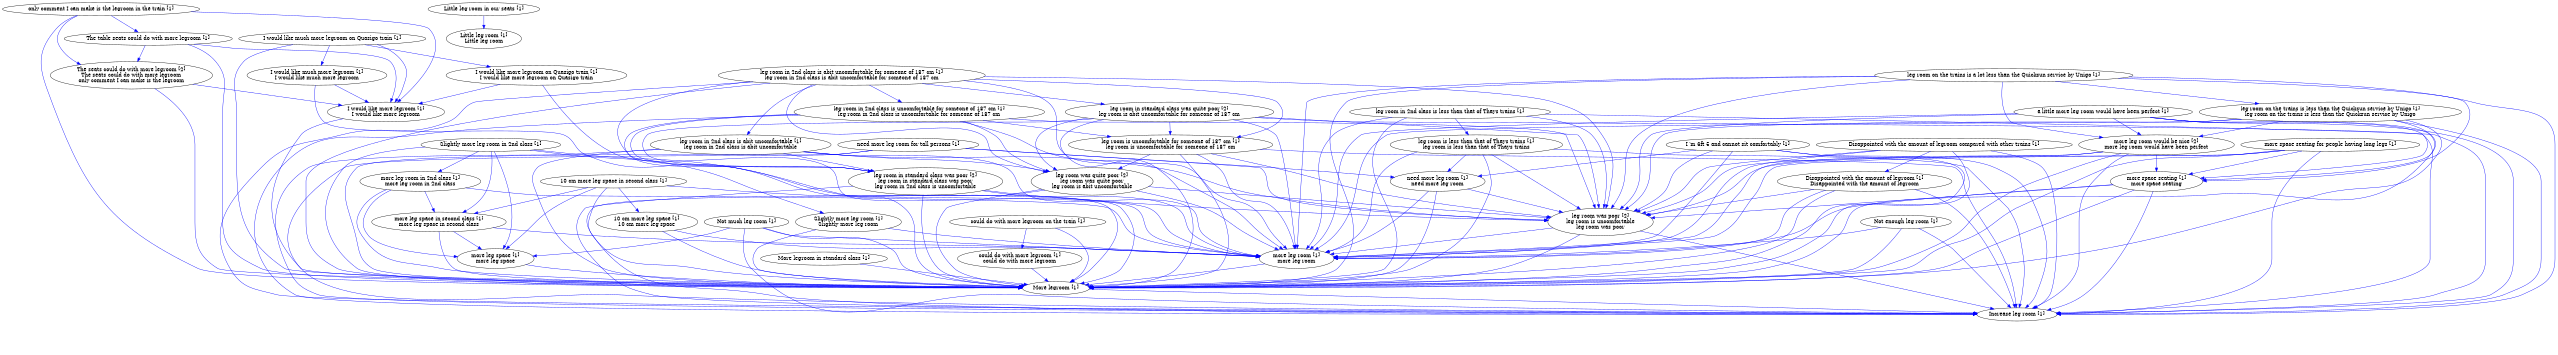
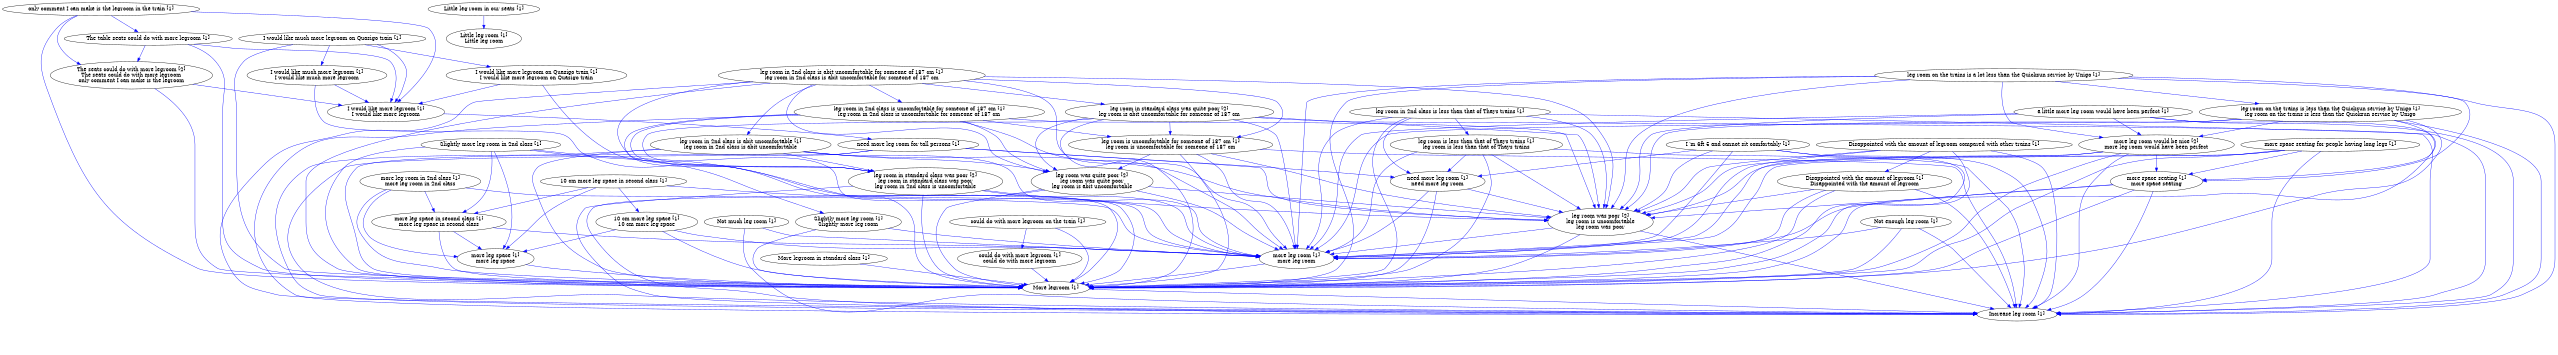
  digraph {
    edge [color=blue]
    "leg room was quite poor [2]\nleg room was quite poor\nleg room is abit uncomfortable"
    "leg room was poor [2]\nleg room is uncomfortable\nleg room was poor"
    "Increase leg room [1]"
    "More legroom [1]"
    "more leg room [1]\nmore leg room"
    "leg room in standard class was quite poor [2]\nleg room is abit uncomfortable for someone of 187 cm"
    "leg room in standard class was poor [2]\nleg room in standard class was poor\nleg room in 2nd class is uncomfortable"
    "leg room is uncomfortable for someone of 187 cm [1]\nleg room is uncomfortable for someone of 187 cm"
    "The seats could do with more legroom [2]\nThe seats could do with more legroom\nonly comment I can make is the legroom"
    "I would like more legroom [1]\nI would like more legroom"
    "more leg room would be nice [2]\nmore leg room would have been perfect"
    "more space seating [1]\nmore space seating"
    "10 cm more leg space in second class [1]"
    "more leg space in second class [1]\nmore leg space in second class"
    "more leg space [1]\nmore leg space"
    "10 cm more leg space [1]\n10 cm more leg space"
    "Disappointed with the amount of legroom compared with other trains [1]"
    "Disappointed with the amount of legroom [1]\nDisappointed with the amount of legroom"
    "I 'm 6ft 5 and cannot sit comfortably [1]"
    "need more leg room [1]\nneed more leg room"
    "I would like much more legroom on Quasigo train [1]"
    "I would like more legroom on Quasigo train [1]\nI would like more legroom on Quasigo train"
    "I would like much more legroom [1]\nI would like much more legroom"
    "Little leg room in our seats [1]"
    "Little leg room [1]\nLittle leg room"
    "More legroom in standard class [1]"
    "Not enough leg room [1]"
    "Not much leg room [1]"
    "Slightly more leg room in 2nd class [1]"
    "more leg room in 2nd class [1]\nmore leg room in 2nd class"
    "Slightly more leg room [1]\nSlightly more leg room"
    "The table seats could do with more legroom [1]"
    "a little more leg room would have been perfect [1]"
    "could do with more legroom on the train [1]"
    "could do with more legroom [1]\ncould do with more legroom"
    "leg room in 2nd class is abit uncomfortable for someone of 187 cm [1]\nleg room in 2nd class is abit uncomfortable for someone of 187 cm"
    "leg room in 2nd class is abit uncomfortable [1]\nleg room in 2nd class is abit uncomfortable"
    "leg room in 2nd class is uncomfortable for someone of 187 cm [1]\nleg room in 2nd class is uncomfortable for someone of 187 cm"
    "leg room in 2nd class is less than that of Thays trains [1]"
    "leg room is less than that of Thays trains [1]\nleg room is less than that of Thays trains"
    "leg room on the trains is a lot less than the Quicksun service by Unigo [1]"
    "leg room on the trains is less than the Quicksun service by Unigo [1]\nleg room on the trains is less than the Quicksun service by Unigo"
    "more space seating for people having long legs [1]"
    "need more leg room for tall persons [1]"
    "only comment I can make is the legroom in the train [1]"
    "leg room was quite poor [2]\nleg room was quite poor\nleg room is abit uncomfortable" -> "leg room was poor [2]\nleg room is uncomfortable\nleg room was poor"
    "leg room was quite poor [2]\nleg room was quite poor\nleg room is abit uncomfortable" -> "Increase leg room [1]"
    "leg room was quite poor [2]\nleg room was quite poor\nleg room is abit uncomfortable" -> "More legroom [1]"
    "leg room was quite poor [2]\nleg room was quite poor\nleg room is abit uncomfortable" -> "more leg room [1]\nmore leg room"
    "leg room was poor [2]\nleg room is uncomfortable\nleg room was poor" -> "Increase leg room [1]"
    "leg room was poor [2]\nleg room is uncomfortable\nleg room was poor" -> "More legroom [1]"
    "leg room was poor [2]\nleg room is uncomfortable\nleg room was poor" -> "more leg room [1]\nmore leg room"
    "More legroom [1]" -> "Increase leg room [1]"
    "more leg room [1]\nmore leg room" -> "More legroom [1]"
    "leg room in standard class was quite poor [2]\nleg room is abit uncomfortable for someone of 187 cm" -> "leg room was quite poor [2]\nleg room was quite poor\nleg room is abit uncomfortable"
    "leg room in standard class was quite poor [2]\nleg room is abit uncomfortable for someone of 187 cm" -> "leg room was poor [2]\nleg room is uncomfortable\nleg room was poor"
    "leg room in standard class was quite poor [2]\nleg room is abit uncomfortable for someone of 187 cm" -> "Increase leg room [1]"
    "leg room in standard class was quite poor [2]\nleg room is abit uncomfortable for someone of 187 cm" -> "More legroom [1]"
    "leg room in standard class was quite poor [2]\nleg room is abit uncomfortable for someone of 187 cm" -> "more leg room [1]\nmore leg room"
    "leg room in standard class was quite poor [2]\nleg room is abit uncomfortable for someone of 187 cm" -> "leg room in standard class was poor [2]\nleg room in standard class was poor\nleg room in 2nd class is uncomfortable"
    "leg room in standard class was quite poor [2]\nleg room is abit uncomfortable for someone of 187 cm" -> "leg room is uncomfortable for someone of 187 cm [1]\nleg room is uncomfortable for someone of 187 cm"
    "leg room in standard class was poor [2]\nleg room in standard class was poor\nleg room in 2nd class is uncomfortable" -> "leg room was poor [2]\nleg room is uncomfortable\nleg room was poor"
    "leg room in standard class was poor [2]\nleg room in standard class was poor\nleg room in 2nd class is uncomfortable" -> "Increase leg room [1]"
    "leg room in standard class was poor [2]\nleg room in standard class was poor\nleg room in 2nd class is uncomfortable" -> "More legroom [1]"
    "leg room in standard class was poor [2]\nleg room in standard class was poor\nleg room in 2nd class is uncomfortable" -> "more leg room [1]\nmore leg room"
    "leg room is uncomfortable for someone of 187 cm [1]\nleg room is uncomfortable for someone of 187 cm" -> "leg room was quite poor [2]\nleg room was quite poor\nleg room is abit uncomfortable"
    "leg room is uncomfortable for someone of 187 cm [1]\nleg room is uncomfortable for someone of 187 cm" -> "leg room was poor [2]\nleg room is uncomfortable\nleg room was poor"
    "leg room is uncomfortable for someone of 187 cm [1]\nleg room is uncomfortable for someone of 187 cm" -> "Increase leg room [1]"
    "leg room is uncomfortable for someone of 187 cm [1]\nleg room is uncomfortable for someone of 187 cm" -> "More legroom [1]"
    "leg room is uncomfortable for someone of 187 cm [1]\nleg room is uncomfortable for someone of 187 cm" -> "more leg room [1]\nmore leg room"
    "The seats could do with more legroom [2]\nThe seats could do with more legroom\nonly comment I can make is the legroom" -> "More legroom [1]"
    "The seats could do with more legroom [2]\nThe seats could do with more legroom\nonly comment I can make is the legroom" -> "I would like more legroom [1]\nI would like more legroom"
-   "I would like more legroom [1]\nI would like more legroom" -> "More legroom [1]"
+   "I would like more legroom [1]\nI would like more legroom" -> "need more leg room for tall persons [1]"
    "more leg room would be nice [2]\nmore leg room would have been perfect" -> "leg room was poor [2]\nleg room is uncomfortable\nleg room was poor"
    "more leg room would be nice [2]\nmore leg room would have been perfect" -> "Increase leg room [1]"
    "more leg room would be nice [2]\nmore leg room would have been perfect" -> "More legroom [1]"
    "more leg room would be nice [2]\nmore leg room would have been perfect" -> "more leg room [1]\nmore leg room"
    "more leg room would be nice [2]\nmore leg room would have been perfect" -> "more space seating [1]\nmore space seating"
    "more space seating [1]\nmore space seating" -> "leg room was poor [2]\nleg room is uncomfortable\nleg room was poor"
    "more space seating [1]\nmore space seating" -> "Increase leg room [1]"
    "more space seating [1]\nmore space seating" -> "More legroom [1]"
    "more space seating [1]\nmore space seating" -> "more leg room [1]\nmore leg room"
-   "10 cm more leg space in second class [1]" -> "More legroom [1]"
    "10 cm more leg space in second class [1]" -> "more leg room [1]\nmore leg room"
    "10 cm more leg space in second class [1]" -> "more leg space in second class [1]\nmore leg space in second class"
    "10 cm more leg space in second class [1]" -> "more leg space [1]\nmore leg space"
    "10 cm more leg space in second class [1]" -> "10 cm more leg space [1]\n10 cm more leg space"
    "more leg space in second class [1]\nmore leg space in second class" -> "More legroom [1]"
    "more leg space in second class [1]\nmore leg space in second class" -> "more leg room [1]\nmore leg room"
    "more leg space in second class [1]\nmore leg space in second class" -> "more leg space [1]\nmore leg space"
    "more leg space [1]\nmore leg space" -> "More legroom [1]"
    "10 cm more leg space [1]\n10 cm more leg space" -> "More legroom [1]"
    "10 cm more leg space [1]\n10 cm more leg space" -> "more leg room [1]\nmore leg room"
-   "Not much leg room [1]" -> "more leg space [1]\nmore leg space"
+   "10 cm more leg space [1]\n10 cm more leg space" -> "more leg space [1]\nmore leg space"
    "Disappointed with the amount of legroom compared with other trains [1]" -> "leg room was poor [2]\nleg room is uncomfortable\nleg room was poor"
    "Disappointed with the amount of legroom compared with other trains [1]" -> "Increase leg room [1]"
    "Disappointed with the amount of legroom compared with other trains [1]" -> "More legroom [1]"
    "Disappointed with the amount of legroom compared with other trains [1]" -> "more leg room [1]\nmore leg room"
    "Disappointed with the amount of legroom compared with other trains [1]" -> "Disappointed with the amount of legroom [1]\nDisappointed with the amount of legroom"
    "Disappointed with the amount of legroom [1]\nDisappointed with the amount of legroom" -> "leg room was poor [2]\nleg room is uncomfortable\nleg room was poor"
    "Disappointed with the amount of legroom [1]\nDisappointed with the amount of legroom" -> "Increase leg room [1]"
    "Disappointed with the amount of legroom [1]\nDisappointed with the amount of legroom" -> "More legroom [1]"
    "Disappointed with the amount of legroom [1]\nDisappointed with the amount of legroom" -> "more leg room [1]\nmore leg room"
    "I 'm 6ft 5 and cannot sit comfortably [1]" -> "leg room was poor [2]\nleg room is uncomfortable\nleg room was poor"
    "I 'm 6ft 5 and cannot sit comfortably [1]" -> "Increase leg room [1]"
    "I 'm 6ft 5 and cannot sit comfortably [1]" -> "More legroom [1]"
    "I 'm 6ft 5 and cannot sit comfortably [1]" -> "more leg room [1]\nmore leg room"
    "I 'm 6ft 5 and cannot sit comfortably [1]" -> "need more leg room [1]\nneed more leg room"
    "need more leg room [1]\nneed more leg room" -> "leg room was poor [2]\nleg room is uncomfortable\nleg room was poor"
    "need more leg room [1]\nneed more leg room" -> "More legroom [1]"
    "need more leg room [1]\nneed more leg room" -> "more leg room [1]\nmore leg room"
    "I would like much more legroom on Quasigo train [1]" -> "More legroom [1]"
    "I would like much more legroom on Quasigo train [1]" -> "I would like more legroom [1]\nI would like more legroom"
    "I would like much more legroom on Quasigo train [1]" -> "I would like more legroom on Quasigo train [1]\nI would like more legroom on Quasigo train"
    "I would like much more legroom on Quasigo train [1]" -> "I would like much more legroom [1]\nI would like much more legroom"
    "I would like more legroom on Quasigo train [1]\nI would like more legroom on Quasigo train" -> "More legroom [1]"
    "I would like more legroom on Quasigo train [1]\nI would like more legroom on Quasigo train" -> "I would like more legroom [1]\nI would like more legroom"
    "I would like much more legroom [1]\nI would like much more legroom" -> "More legroom [1]"
    "I would like much more legroom [1]\nI would like much more legroom" -> "I would like more legroom [1]\nI would like more legroom"
    "Little leg room in our seats [1]" -> "Little leg room [1]\nLittle leg room"
    "More legroom in standard class [1]" -> "More legroom [1]"
    "Not enough leg room [1]" -> "Increase leg room [1]"
    "Not enough leg room [1]" -> "More legroom [1]"
    "Not enough leg room [1]" -> "more leg room [1]\nmore leg room"
    "Not much leg room [1]" -> "Increase leg room [1]"
-   "Not much leg room [1]" -> "More legroom [1]"
    "Not much leg room [1]" -> "more leg room [1]\nmore leg room"
    "Slightly more leg room in 2nd class [1]" -> "More legroom [1]"
    "Slightly more leg room in 2nd class [1]" -> "more leg room [1]\nmore leg room"
    "Slightly more leg room in 2nd class [1]" -> "more leg space in second class [1]\nmore leg space in second class"
    "Slightly more leg room in 2nd class [1]" -> "more leg space [1]\nmore leg space"
-   "Slightly more leg room in 2nd class [1]" -> "more leg room in 2nd class [1]\nmore leg room in 2nd class"
    "Slightly more leg room in 2nd class [1]" -> "Slightly more leg room [1]\nSlightly more leg room"
    "more leg room in 2nd class [1]\nmore leg room in 2nd class" -> "More legroom [1]"
    "more leg room in 2nd class [1]\nmore leg room in 2nd class" -> "more leg room [1]\nmore leg room"
    "more leg room in 2nd class [1]\nmore leg room in 2nd class" -> "more leg space in second class [1]\nmore leg space in second class"
    "more leg room in 2nd class [1]\nmore leg room in 2nd class" -> "more leg space [1]\nmore leg space"
    "Slightly more leg room [1]\nSlightly more leg room" -> "More legroom [1]"
    "Slightly more leg room [1]\nSlightly more leg room" -> "more leg room [1]\nmore leg room"
    "The table seats could do with more legroom [1]" -> "More legroom [1]"
    "The table seats could do with more legroom [1]" -> "The seats could do with more legroom [2]\nThe seats could do with more legroom\nonly comment I can make is the legroom"
    "The table seats could do with more legroom [1]" -> "I would like more legroom [1]\nI would like more legroom"
    "a little more leg room would have been perfect [1]" -> "leg room was poor [2]\nleg room is uncomfortable\nleg room was poor"
    "a little more leg room would have been perfect [1]" -> "Increase leg room [1]"
    "a little more leg room would have been perfect [1]" -> "More legroom [1]"
    "a little more leg room would have been perfect [1]" -> "more leg room [1]\nmore leg room"
    "a little more leg room would have been perfect [1]" -> "more leg room would be nice [2]\nmore leg room would have been perfect"
-   "a little more leg room would have been perfect [1]" -> "more space seating [1]\nmore space seating"
    "could do with more legroom on the train [1]" -> "More legroom [1]"
    "could do with more legroom on the train [1]" -> "could do with more legroom [1]\ncould do with more legroom"
    "could do with more legroom [1]\ncould do with more legroom" -> "More legroom [1]"
    "leg room in 2nd class is abit uncomfortable for someone of 187 cm [1]\nleg room in 2nd class is abit uncomfortable for someone of 187 cm" -> "leg room was quite poor [2]\nleg room was quite poor\nleg room is abit uncomfortable"
    "leg room in 2nd class is abit uncomfortable for someone of 187 cm [1]\nleg room in 2nd class is abit uncomfortable for someone of 187 cm" -> "leg room was poor [2]\nleg room is uncomfortable\nleg room was poor"
    "leg room in 2nd class is abit uncomfortable for someone of 187 cm [1]\nleg room in 2nd class is abit uncomfortable for someone of 187 cm" -> "Increase leg room [1]"
    "leg room in 2nd class is abit uncomfortable for someone of 187 cm [1]\nleg room in 2nd class is abit uncomfortable for someone of 187 cm" -> "More legroom [1]"
    "leg room in 2nd class is abit uncomfortable for someone of 187 cm [1]\nleg room in 2nd class is abit uncomfortable for someone of 187 cm" -> "more leg room [1]\nmore leg room"
    "leg room in 2nd class is abit uncomfortable for someone of 187 cm [1]\nleg room in 2nd class is abit uncomfortable for someone of 187 cm" -> "leg room in standard class was quite poor [2]\nleg room is abit uncomfortable for someone of 187 cm"
    "leg room in 2nd class is abit uncomfortable for someone of 187 cm [1]\nleg room in 2nd class is abit uncomfortable for someone of 187 cm" -> "leg room in standard class was poor [2]\nleg room in standard class was poor\nleg room in 2nd class is uncomfortable"
    "leg room in 2nd class is abit uncomfortable for someone of 187 cm [1]\nleg room in 2nd class is abit uncomfortable for someone of 187 cm" -> "leg room is uncomfortable for someone of 187 cm [1]\nleg room is uncomfortable for someone of 187 cm"
    "leg room in 2nd class is abit uncomfortable for someone of 187 cm [1]\nleg room in 2nd class is abit uncomfortable for someone of 187 cm" -> "leg room in 2nd class is abit uncomfortable [1]\nleg room in 2nd class is abit uncomfortable"
    "leg room in 2nd class is abit uncomfortable for someone of 187 cm [1]\nleg room in 2nd class is abit uncomfortable for someone of 187 cm" -> "leg room in 2nd class is uncomfortable for someone of 187 cm [1]\nleg room in 2nd class is uncomfortable for someone of 187 cm"
    "leg room in 2nd class is abit uncomfortable [1]\nleg room in 2nd class is abit uncomfortable" -> "leg room was quite poor [2]\nleg room was quite poor\nleg room is abit uncomfortable"
    "leg room in 2nd class is abit uncomfortable [1]\nleg room in 2nd class is abit uncomfortable" -> "leg room was poor [2]\nleg room is uncomfortable\nleg room was poor"
    "leg room in 2nd class is abit uncomfortable [1]\nleg room in 2nd class is abit uncomfortable" -> "Increase leg room [1]"
    "leg room in 2nd class is abit uncomfortable [1]\nleg room in 2nd class is abit uncomfortable" -> "More legroom [1]"
    "leg room in 2nd class is abit uncomfortable [1]\nleg room in 2nd class is abit uncomfortable" -> "more leg room [1]\nmore leg room"
    "leg room in 2nd class is abit uncomfortable [1]\nleg room in 2nd class is abit uncomfortable" -> "leg room in standard class was poor [2]\nleg room in standard class was poor\nleg room in 2nd class is uncomfortable"
    "leg room in 2nd class is uncomfortable for someone of 187 cm [1]\nleg room in 2nd class is uncomfortable for someone of 187 cm" -> "leg room was quite poor [2]\nleg room was quite poor\nleg room is abit uncomfortable"
    "leg room in 2nd class is uncomfortable for someone of 187 cm [1]\nleg room in 2nd class is uncomfortable for someone of 187 cm" -> "leg room was poor [2]\nleg room is uncomfortable\nleg room was poor"
    "leg room in 2nd class is uncomfortable for someone of 187 cm [1]\nleg room in 2nd class is uncomfortable for someone of 187 cm" -> "Increase leg room [1]"
    "leg room in 2nd class is uncomfortable for someone of 187 cm [1]\nleg room in 2nd class is uncomfortable for someone of 187 cm" -> "More legroom [1]"
    "leg room in 2nd class is uncomfortable for someone of 187 cm [1]\nleg room in 2nd class is uncomfortable for someone of 187 cm" -> "more leg room [1]\nmore leg room"
    "leg room in 2nd class is uncomfortable for someone of 187 cm [1]\nleg room in 2nd class is uncomfortable for someone of 187 cm" -> "leg room in standard class was poor [2]\nleg room in standard class was poor\nleg room in 2nd class is uncomfortable"
    "leg room in 2nd class is uncomfortable for someone of 187 cm [1]\nleg room in 2nd class is uncomfortable for someone of 187 cm" -> "leg room is uncomfortable for someone of 187 cm [1]\nleg room is uncomfortable for someone of 187 cm"
    "leg room in 2nd class is less than that of Thays trains [1]" -> "leg room was poor [2]\nleg room is uncomfortable\nleg room was poor"
    "leg room in 2nd class is less than that of Thays trains [1]" -> "Increase leg room [1]"
    "leg room in 2nd class is less than that of Thays trains [1]" -> "More legroom [1]"
    "leg room in 2nd class is less than that of Thays trains [1]" -> "more leg room [1]\nmore leg room"
+   "leg room in 2nd class is less than that of Thays trains [1]" -> "need more leg room [1]\nneed more leg room"
    "leg room in 2nd class is less than that of Thays trains [1]" -> "leg room is less than that of Thays trains [1]\nleg room is less than that of Thays trains"
    "leg room is less than that of Thays trains [1]\nleg room is less than that of Thays trains" -> "leg room was poor [2]\nleg room is uncomfortable\nleg room was poor"
    "leg room is less than that of Thays trains [1]\nleg room is less than that of Thays trains" -> "Increase leg room [1]"
    "leg room is less than that of Thays trains [1]\nleg room is less than that of Thays trains" -> "More legroom [1]"
    "leg room is less than that of Thays trains [1]\nleg room is less than that of Thays trains" -> "more leg room [1]\nmore leg room"
    "leg room is less than that of Thays trains [1]\nleg room is less than that of Thays trains" -> "need more leg room [1]\nneed more leg room"
    "leg room on the trains is a lot less than the Quicksun service by Unigo [1]" -> "leg room was poor [2]\nleg room is uncomfortable\nleg room was poor"
    "leg room on the trains is a lot less than the Quicksun service by Unigo [1]" -> "Increase leg room [1]"
    "leg room on the trains is a lot less than the Quicksun service by Unigo [1]" -> "More legroom [1]"
    "leg room on the trains is a lot less than the Quicksun service by Unigo [1]" -> "more leg room [1]\nmore leg room"
    "leg room on the trains is a lot less than the Quicksun service by Unigo [1]" -> "more leg room would be nice [2]\nmore leg room would have been perfect"
    "leg room on the trains is a lot less than the Quicksun service by Unigo [1]" -> "more space seating [1]\nmore space seating"
    "leg room on the trains is a lot less than the Quicksun service by Unigo [1]" -> "leg room on the trains is less than the Quicksun service by Unigo [1]\nleg room on the trains is less than the Quicksun service by Unigo"
    "leg room on the trains is less than the Quicksun service by Unigo [1]\nleg room on the trains is less than the Quicksun service by Unigo" -> "leg room was poor [2]\nleg room is uncomfortable\nleg room was poor"
    "leg room on the trains is less than the Quicksun service by Unigo [1]\nleg room on the trains is less than the Quicksun service by Unigo" -> "Increase leg room [1]"
    "leg room on the trains is less than the Quicksun service by Unigo [1]\nleg room on the trains is less than the Quicksun service by Unigo" -> "More legroom [1]"
    "leg room on the trains is less than the Quicksun service by Unigo [1]\nleg room on the trains is less than the Quicksun service by Unigo" -> "more leg room [1]\nmore leg room"
    "leg room on the trains is less than the Quicksun service by Unigo [1]\nleg room on the trains is less than the Quicksun service by Unigo" -> "more leg room would be nice [2]\nmore leg room would have been perfect"
    "leg room on the trains is less than the Quicksun service by Unigo [1]\nleg room on the trains is less than the Quicksun service by Unigo" -> "more space seating [1]\nmore space seating"
    "more space seating for people having long legs [1]" -> "leg room was poor [2]\nleg room is uncomfortable\nleg room was poor"
    "more space seating for people having long legs [1]" -> "Increase leg room [1]"
    "more space seating for people having long legs [1]" -> "More legroom [1]"
    "more space seating for people having long legs [1]" -> "more leg room [1]\nmore leg room"
    "more space seating for people having long legs [1]" -> "more space seating [1]\nmore space seating"
    "need more leg room for tall persons [1]" -> "leg room was poor [2]\nleg room is uncomfortable\nleg room was poor"
    "need more leg room for tall persons [1]" -> "Increase leg room [1]"
    "need more leg room for tall persons [1]" -> "More legroom [1]"
    "need more leg room for tall persons [1]" -> "need more leg room [1]\nneed more leg room"
    "only comment I can make is the legroom in the train [1]" -> "More legroom [1]"
    "only comment I can make is the legroom in the train [1]" -> "The seats could do with more legroom [2]\nThe seats could do with more legroom\nonly comment I can make is the legroom"
    "only comment I can make is the legroom in the train [1]" -> "I would like more legroom [1]\nI would like more legroom"
    "only comment I can make is the legroom in the train [1]" -> "The table seats could do with more legroom [1]"
  }
